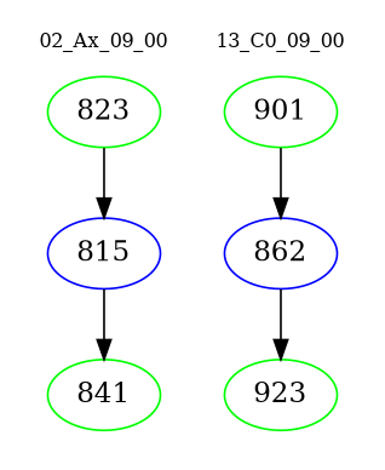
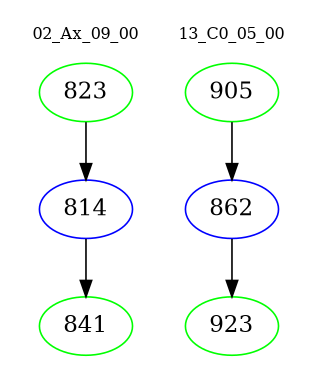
  digraph {
    node [color=green]
    edge [color=black]
    n1 [label=823]
-   n2 [color=blue label=815]
+   n2 [color=blue label=814]
    n3 [label=841]
-   n4 [label=901]
+   n4 [label=905]
    n5 [color=blue label=862]
    n6 [label=923]
    subgraph cluster_1 {
      color=white
      fontsize=10
      label="02_Ax_09_00"
      n1
      n2
      n3
    }
    subgraph cluster_2 {
      color=white
      fontsize=10
-     label="13_C0_09_00"
+     label="13_C0_05_00"
      n4
      n5
      n6
    }
    n1 -> n2
    n2 -> n3
    n4 -> n5
    n5 -> n6
  }
